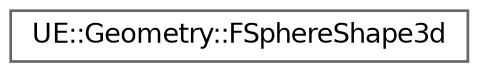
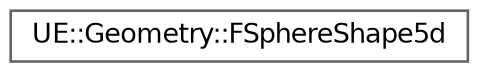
  digraph {
    rankdir=LR
-   n1 [color=grey40 fillcolor=white fontname=Helvetica fontsize=10 height=0.2 label="UE::Geometry::FSphereShape3d" shape=box style=filled width=0.4]
+   n1 [color=grey40 fillcolor=white fontname=Helvetica fontsize=10 height=0.2 label="UE::Geometry::FSphereShape5d" shape=box style=filled width=0.4]
  }
